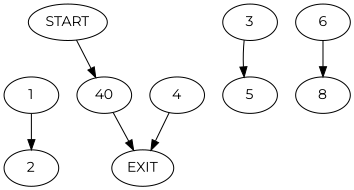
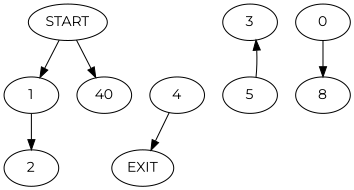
  digraph {
    fontname=Montserrat
    node [fontname=Montserrat]
    edge [fontname=Montserrat]
    n1 [label=START]
    1
    n3 [label=40]
    2
    n5 [label=EXIT]
    3
    5
    4
-   6
+   6 [label=0]
    8
+   n1 -> 1
    n1 -> n3
    1 -> 2
-   n3 -> n5
-   3 -> 5
+   5 -> 3
    4 -> n5
    6 -> 8
  }
